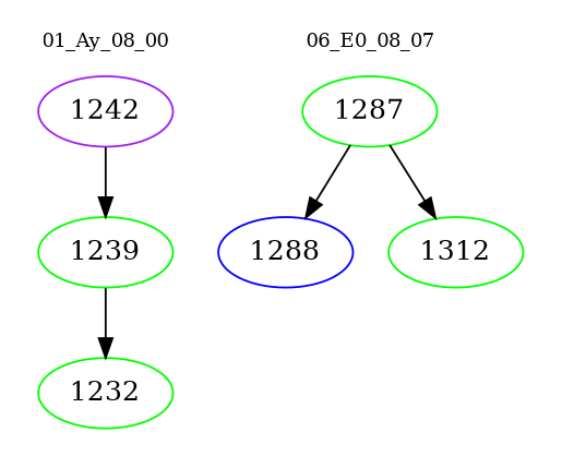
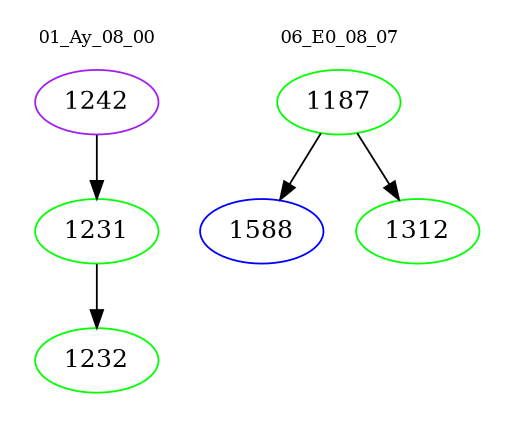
  digraph {
    node [color=green]
    edge [color=black]
-   n1 [label=1239]
+   n1 [label=1231]
    n2 [color=purple label=1242]
    n3 [label=1232]
-   n4 [label=1287]
-   n5 [color=blue label=1288]
+   n4 [label=1187]
+   n5 [color=blue label=1588]
    n6 [label=1312]
    subgraph cluster_1 {
      color=white
      fontsize=10
      label="01_Ay_08_00"
      n1
      n2
      n3
    }
    subgraph cluster_2 {
      color=white
      fontsize=10
      label="06_E0_08_07"
      n4
      n5
      n6
    }
    n1 -> n3
    n2 -> n1
    n4 -> n5
    n4 -> n6
  }
